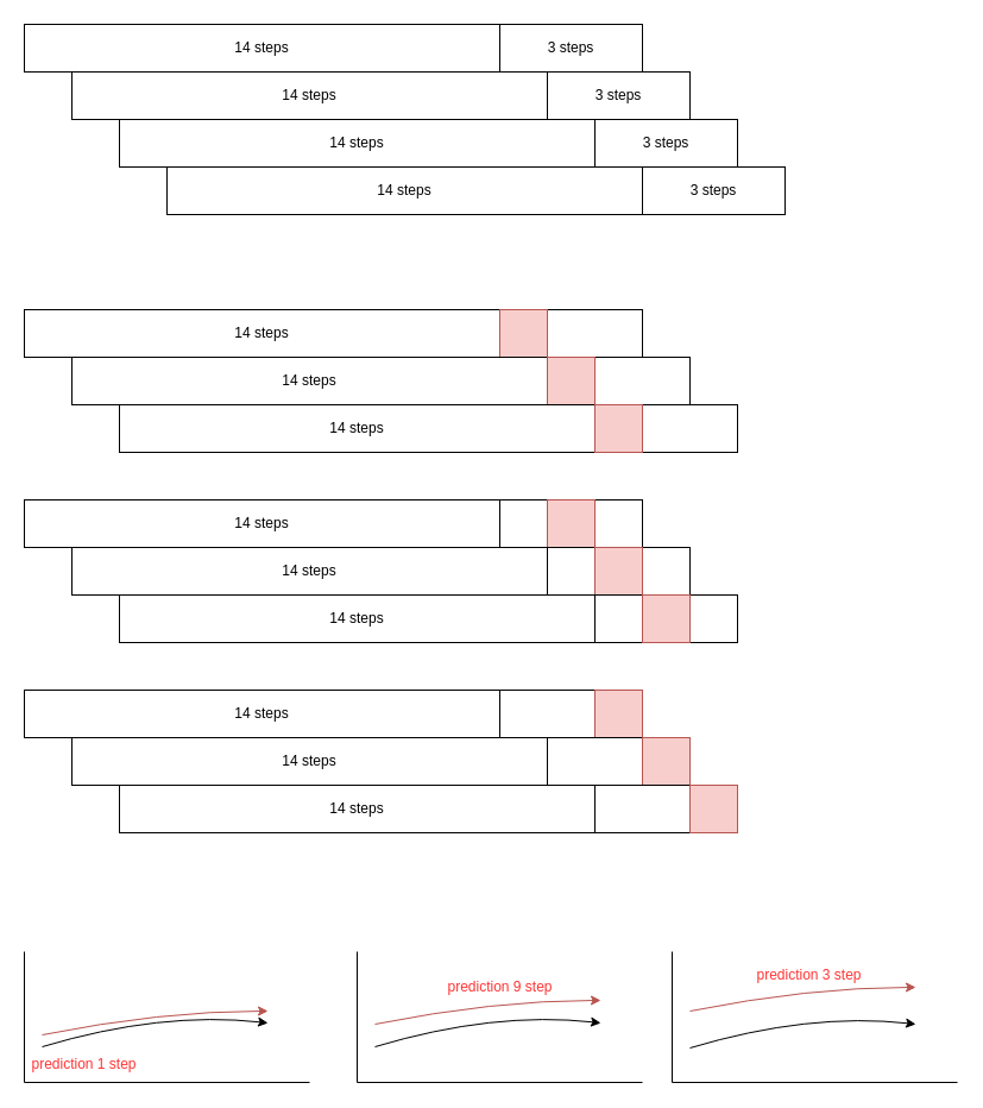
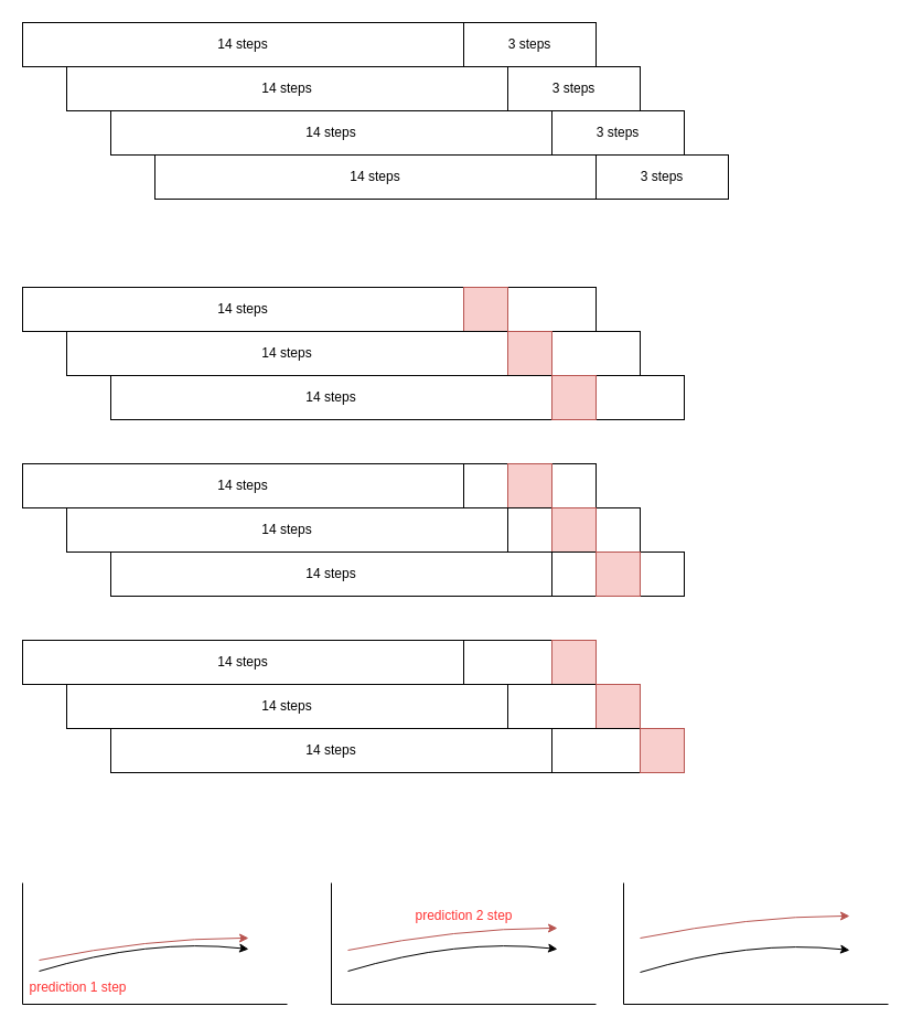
  <mxCell id="0" />
  <mxCell id="1" parent="0" />
  <mxCell id="2" value="14 steps" style="rounded=0;whiteSpace=wrap;html=1;" parent="1" vertex="1"><mxGeometry x="20" y="20" width="400" height="40" as="geometry" /></mxCell>
  <mxCell id="3" value="3 steps" style="rounded=0;whiteSpace=wrap;html=1;" parent="1" vertex="1"><mxGeometry x="420" y="20" width="120" height="40" as="geometry" /></mxCell>
  <mxCell id="4" value="14 steps" style="rounded=0;whiteSpace=wrap;html=1;" parent="1" vertex="1"><mxGeometry x="60" y="60" width="400" height="40" as="geometry" /></mxCell>
  <mxCell id="5" value="3 steps" style="rounded=0;whiteSpace=wrap;html=1;" parent="1" vertex="1"><mxGeometry x="460" y="60" width="120" height="40" as="geometry" /></mxCell>
  <mxCell id="6" value="14 steps" style="rounded=0;whiteSpace=wrap;html=1;" parent="1" vertex="1"><mxGeometry x="100" y="100" width="400" height="40" as="geometry" /></mxCell>
  <mxCell id="7" value="3 steps" style="rounded=0;whiteSpace=wrap;html=1;" parent="1" vertex="1"><mxGeometry x="500" y="100" width="120" height="40" as="geometry" /></mxCell>
  <mxCell id="8" value="14 steps" style="rounded=0;whiteSpace=wrap;html=1;" parent="1" vertex="1"><mxGeometry x="140" y="140" width="400" height="40" as="geometry" /></mxCell>
  <mxCell id="9" value="3 steps" style="rounded=0;whiteSpace=wrap;html=1;" parent="1" vertex="1"><mxGeometry x="540" y="140" width="120" height="40" as="geometry" /></mxCell>
  <mxCell id="10" value="14 steps" style="rounded=0;whiteSpace=wrap;html=1;" parent="1" vertex="1"><mxGeometry x="20" y="260" width="400" height="40" as="geometry" /></mxCell>
  <mxCell id="11" value="" style="rounded=0;whiteSpace=wrap;html=1;" parent="1" vertex="1"><mxGeometry x="420" y="260" width="120" height="40" as="geometry" /></mxCell>
  <mxCell id="12" value="" style="rounded=0;whiteSpace=wrap;html=1;fillColor=#f8cecc;strokeColor=#b85450;" parent="1" vertex="1"><mxGeometry x="420" y="260" width="40" height="40" as="geometry" /></mxCell>
  <mxCell id="13" value="14 steps" style="rounded=0;whiteSpace=wrap;html=1;" parent="1" vertex="1"><mxGeometry x="60" y="300" width="400" height="40" as="geometry" /></mxCell>
  <mxCell id="14" value="" style="rounded=0;whiteSpace=wrap;html=1;" parent="1" vertex="1"><mxGeometry x="460" y="300" width="120" height="40" as="geometry" /></mxCell>
  <mxCell id="15" value="" style="rounded=0;whiteSpace=wrap;html=1;fillColor=#f8cecc;strokeColor=#b85450;" parent="1" vertex="1"><mxGeometry x="460" y="300" width="40" height="40" as="geometry" /></mxCell>
  <mxCell id="16" value="14 steps" style="rounded=0;whiteSpace=wrap;html=1;" parent="1" vertex="1"><mxGeometry x="100" y="340" width="400" height="40" as="geometry" /></mxCell>
  <mxCell id="17" value="" style="rounded=0;whiteSpace=wrap;html=1;" parent="1" vertex="1"><mxGeometry x="500" y="340" width="120" height="40" as="geometry" /></mxCell>
  <mxCell id="18" value="" style="rounded=0;whiteSpace=wrap;html=1;fillColor=#f8cecc;strokeColor=#b85450;" parent="1" vertex="1"><mxGeometry x="500" y="340" width="40" height="40" as="geometry" /></mxCell>
  <mxCell id="19" value="14 steps" style="rounded=0;whiteSpace=wrap;html=1;" parent="1" vertex="1"><mxGeometry x="20" y="420" width="400" height="40" as="geometry" /></mxCell>
  <mxCell id="20" value="" style="rounded=0;whiteSpace=wrap;html=1;" parent="1" vertex="1"><mxGeometry x="420" y="420" width="120" height="40" as="geometry" /></mxCell>
  <mxCell id="21" value="" style="rounded=0;whiteSpace=wrap;html=1;fillColor=#f8cecc;strokeColor=#b85450;" parent="1" vertex="1"><mxGeometry x="460" y="420" width="40" height="40" as="geometry" /></mxCell>
  <mxCell id="22" value="14 steps" style="rounded=0;whiteSpace=wrap;html=1;" parent="1" vertex="1"><mxGeometry x="60" y="460" width="400" height="40" as="geometry" /></mxCell>
  <mxCell id="23" value="" style="rounded=0;whiteSpace=wrap;html=1;" parent="1" vertex="1"><mxGeometry x="460" y="460" width="120" height="40" as="geometry" /></mxCell>
  <mxCell id="24" value="" style="rounded=0;whiteSpace=wrap;html=1;fillColor=#f8cecc;strokeColor=#b85450;" parent="1" vertex="1"><mxGeometry x="500" y="460" width="40" height="40" as="geometry" /></mxCell>
  <mxCell id="25" value="14 steps" style="rounded=0;whiteSpace=wrap;html=1;" parent="1" vertex="1"><mxGeometry x="100" y="500" width="400" height="40" as="geometry" /></mxCell>
  <mxCell id="26" value="" style="rounded=0;whiteSpace=wrap;html=1;" parent="1" vertex="1"><mxGeometry x="500" y="500" width="120" height="40" as="geometry" /></mxCell>
  <mxCell id="27" value="" style="rounded=0;whiteSpace=wrap;html=1;fillColor=#f8cecc;strokeColor=#b85450;" parent="1" vertex="1"><mxGeometry x="540" y="500" width="40" height="40" as="geometry" /></mxCell>
  <mxCell id="28" value="14 steps" style="rounded=0;whiteSpace=wrap;html=1;" parent="1" vertex="1"><mxGeometry x="20" y="580" width="400" height="40" as="geometry" /></mxCell>
  <mxCell id="29" value="" style="rounded=0;whiteSpace=wrap;html=1;" parent="1" vertex="1"><mxGeometry x="420" y="580" width="120" height="40" as="geometry" /></mxCell>
  <mxCell id="30" value="" style="rounded=0;whiteSpace=wrap;html=1;fillColor=#f8cecc;strokeColor=#b85450;" parent="1" vertex="1"><mxGeometry x="500" y="580" width="40" height="40" as="geometry" /></mxCell>
  <mxCell id="31" value="14 steps" style="rounded=0;whiteSpace=wrap;html=1;" parent="1" vertex="1"><mxGeometry x="60" y="620" width="400" height="40" as="geometry" /></mxCell>
  <mxCell id="32" value="" style="rounded=0;whiteSpace=wrap;html=1;" parent="1" vertex="1"><mxGeometry x="460" y="620" width="120" height="40" as="geometry" /></mxCell>
  <mxCell id="33" value="" style="rounded=0;whiteSpace=wrap;html=1;fillColor=#f8cecc;strokeColor=#b85450;" parent="1" vertex="1"><mxGeometry x="540" y="620" width="40" height="40" as="geometry" /></mxCell>
  <mxCell id="34" value="14 steps" style="rounded=0;whiteSpace=wrap;html=1;" parent="1" vertex="1"><mxGeometry x="100" y="660" width="400" height="40" as="geometry" /></mxCell>
  <mxCell id="35" value="" style="rounded=0;whiteSpace=wrap;html=1;" parent="1" vertex="1"><mxGeometry x="500" y="660" width="120" height="40" as="geometry" /></mxCell>
  <mxCell id="36" value="" style="rounded=0;whiteSpace=wrap;html=1;fillColor=#f8cecc;strokeColor=#b85450;" parent="1" vertex="1"><mxGeometry x="580" y="660" width="40" height="40" as="geometry" /></mxCell>
  <mxCell id="37" value="" style="endArrow=none;html=1;" parent="1" edge="1"><mxGeometry width="50" height="50" relative="1" as="geometry"><mxPoint x="20" y="800" as="sourcePoint" /><mxPoint x="20" y="910" as="targetPoint" /></mxGeometry></mxCell>
  <mxCell id="38" value="" style="endArrow=none;html=1;" parent="1" edge="1"><mxGeometry width="50" height="50" relative="1" as="geometry"><mxPoint x="20" y="910" as="sourcePoint" /><mxPoint x="260" y="910" as="targetPoint" /></mxGeometry></mxCell>
  <mxCell id="39" value="" style="curved=1;endArrow=classic;html=1;" parent="1" edge="1"><mxGeometry width="50" height="50" relative="1" as="geometry"><mxPoint x="35" y="880" as="sourcePoint" /><mxPoint x="225" y="860" as="targetPoint" /><Array as="points"><mxPoint x="135" y="850" /></Array></mxGeometry></mxCell>
  <mxCell id="40" value="" style="curved=1;endArrow=classic;html=1;fillColor=#f8cecc;strokeColor=#b85450;" parent="1" edge="1"><mxGeometry width="50" height="50" relative="1" as="geometry"><mxPoint x="35" y="870" as="sourcePoint" /><mxPoint x="225" y="850" as="targetPoint" /><Array as="points"><mxPoint x="135" y="850" /></Array></mxGeometry></mxCell>
  <mxCell id="41" value="" style="endArrow=none;html=1;" parent="1" edge="1"><mxGeometry width="50" height="50" relative="1" as="geometry"><mxPoint x="300" y="800" as="sourcePoint" /><mxPoint x="300" y="910" as="targetPoint" /></mxGeometry></mxCell>
  <mxCell id="42" value="" style="endArrow=none;html=1;" parent="1" edge="1"><mxGeometry width="50" height="50" relative="1" as="geometry"><mxPoint x="300" y="910" as="sourcePoint" /><mxPoint x="540" y="910" as="targetPoint" /></mxGeometry></mxCell>
  <mxCell id="43" value="" style="curved=1;endArrow=classic;html=1;" parent="1" edge="1"><mxGeometry width="50" height="50" relative="1" as="geometry"><mxPoint x="315" y="880" as="sourcePoint" /><mxPoint x="505" y="860" as="targetPoint" /><Array as="points"><mxPoint x="415" y="850" /></Array></mxGeometry></mxCell>
  <mxCell id="44" value="" style="curved=1;endArrow=classic;html=1;fillColor=#f8cecc;strokeColor=#b85450;" parent="1" edge="1"><mxGeometry width="50" height="50" relative="1" as="geometry"><mxPoint x="315" y="861" as="sourcePoint" /><mxPoint x="505" y="841" as="targetPoint" /><Array as="points"><mxPoint x="415" y="841" /></Array></mxGeometry></mxCell>
  <mxCell id="45" value="" style="endArrow=none;html=1;" parent="1" edge="1"><mxGeometry width="50" height="50" relative="1" as="geometry"><mxPoint x="565" y="800" as="sourcePoint" /><mxPoint x="565" y="910" as="targetPoint" /></mxGeometry></mxCell>
  <mxCell id="46" value="" style="endArrow=none;html=1;" parent="1" edge="1"><mxGeometry width="50" height="50" relative="1" as="geometry"><mxPoint x="565" y="910" as="sourcePoint" /><mxPoint x="805" y="910" as="targetPoint" /></mxGeometry></mxCell>
  <mxCell id="47" value="" style="curved=1;endArrow=classic;html=1;" parent="1" edge="1"><mxGeometry width="50" height="50" relative="1" as="geometry"><mxPoint x="580" y="881" as="sourcePoint" /><mxPoint x="770" y="861" as="targetPoint" /><Array as="points"><mxPoint x="680" y="851" /></Array></mxGeometry></mxCell>
  <mxCell id="48" value="" style="curved=1;endArrow=classic;html=1;fillColor=#f8cecc;strokeColor=#b85450;" parent="1" edge="1"><mxGeometry width="50" height="50" relative="1" as="geometry"><mxPoint x="580" y="850" as="sourcePoint" /><mxPoint x="770" y="830" as="targetPoint" /><Array as="points"><mxPoint x="680" y="830" /></Array></mxGeometry></mxCell>
  <mxCell id="49" value="prediction 1 step" style="text;html=1;align=center;verticalAlign=middle;resizable=0;points=[];autosize=1;strokeColor=none;fillColor=none;fontColor=#FF3333;" parent="1" vertex="1"><mxGeometry x="20" y="885" width="100" height="20" as="geometry" /></mxCell>
- <mxCell id="50" value="prediction 9 step" style="text;html=1;align=center;verticalAlign=middle;resizable=0;points=[];autosize=1;strokeColor=none;fillColor=none;fontColor=#FF3333;" parent="1" vertex="1"><mxGeometry x="370" y="820" width="100" height="20" as="geometry" /></mxCell>
- <mxCell id="51" value="prediction 3 step" style="text;html=1;align=center;verticalAlign=middle;resizable=0;points=[];autosize=1;strokeColor=none;fillColor=none;fontColor=#FF3333;" parent="1" vertex="1"><mxGeometry x="630" y="810" width="100" height="20" as="geometry" /></mxCell>
+ <mxCell id="50" value="prediction 2 step" style="text;html=1;align=center;verticalAlign=middle;resizable=0;points=[];autosize=1;strokeColor=none;fillColor=none;fontColor=#FF3333;" parent="1" vertex="1"><mxGeometry x="370" y="820" width="100" height="20" as="geometry" /></mxCell>
